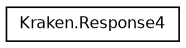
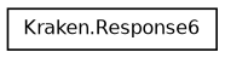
  digraph {
    rankdir=TB
-   n1 [color=black fillcolor=white fontname=Helvetica fontsize=10 height=0.2 label="Kraken.Response4" shape=record style=filled width=0.4]
+   n1 [color=black fillcolor=white fontname=Helvetica fontsize=10 height=0.2 label="Kraken.Response6" shape=record style=filled width=0.4]
  }
